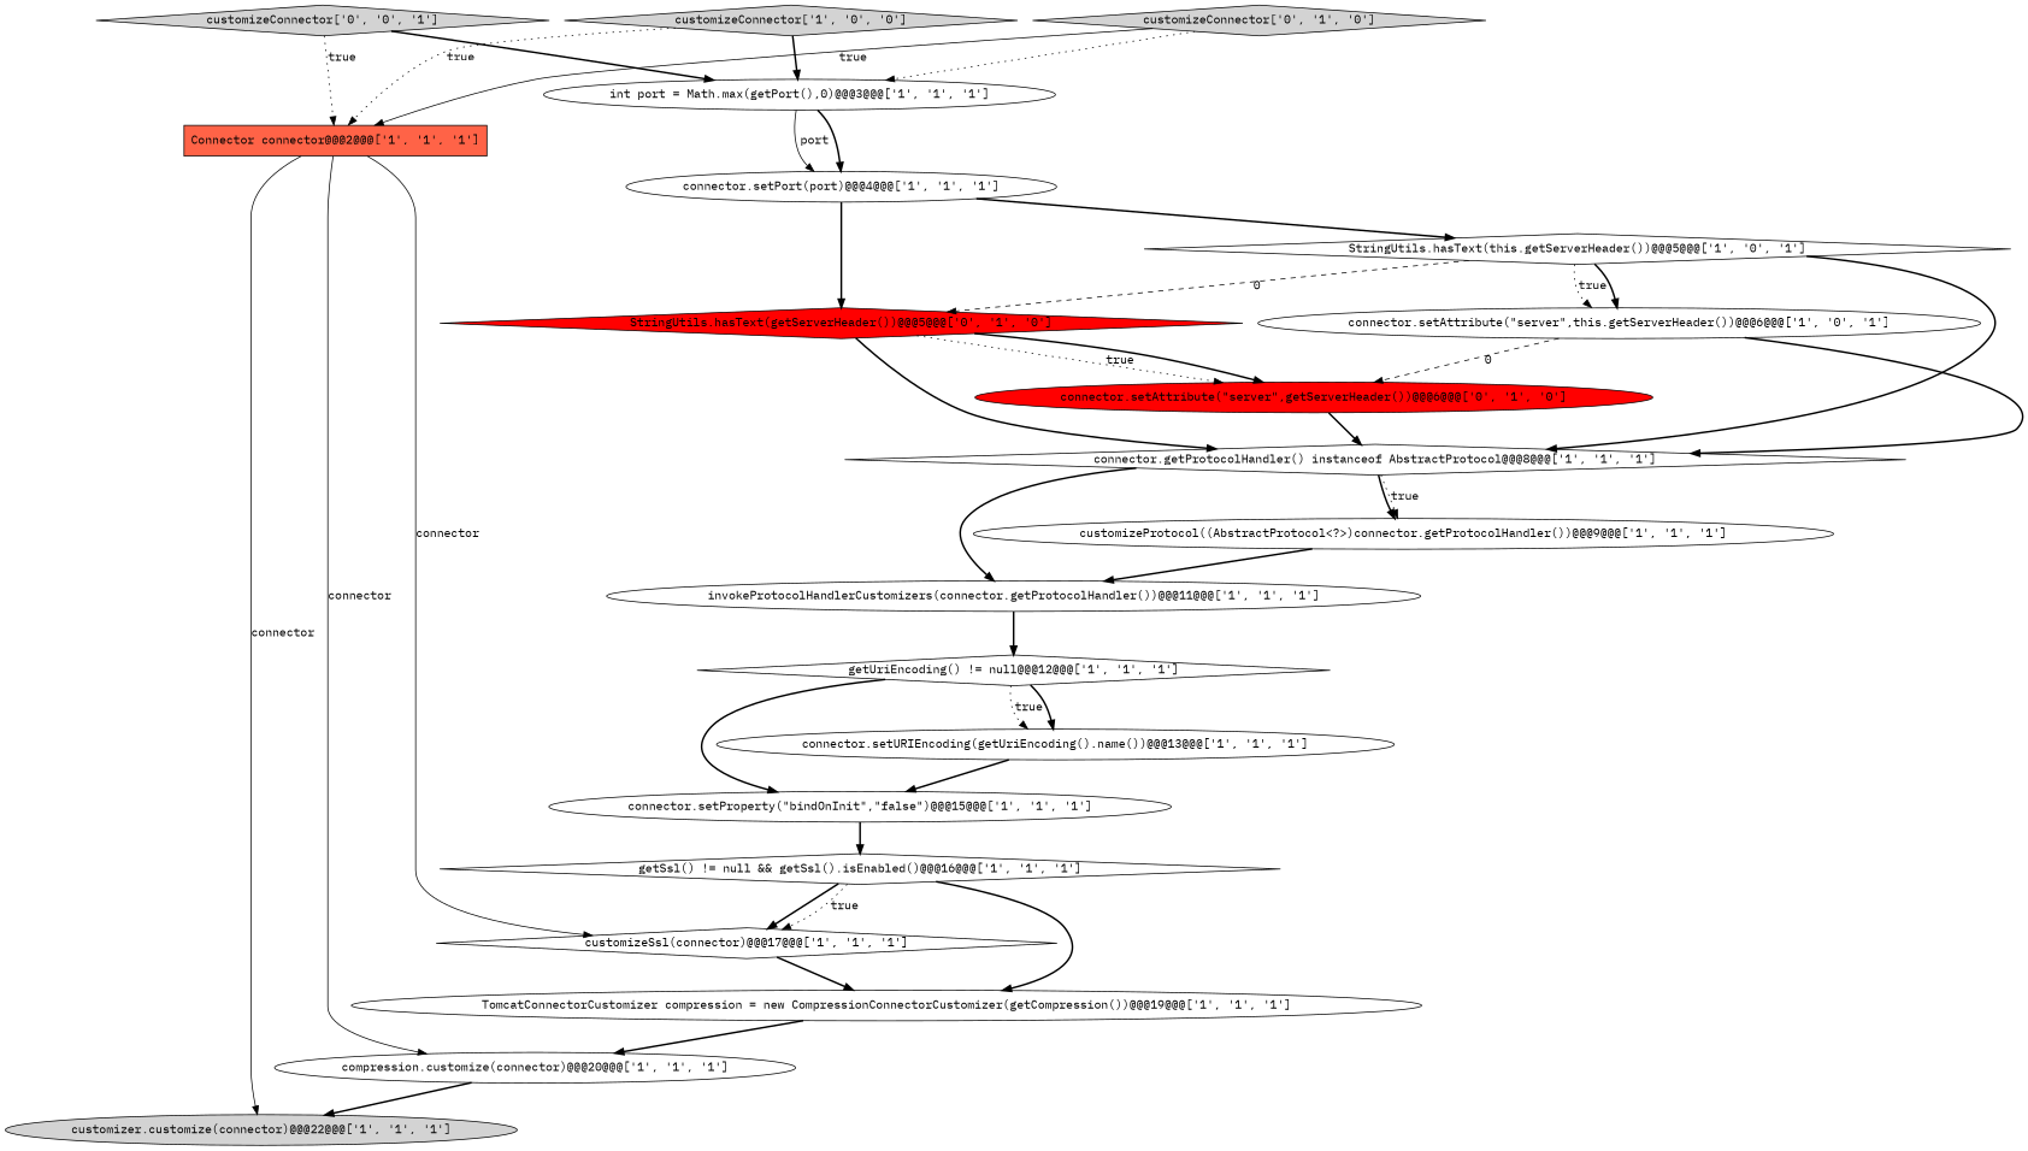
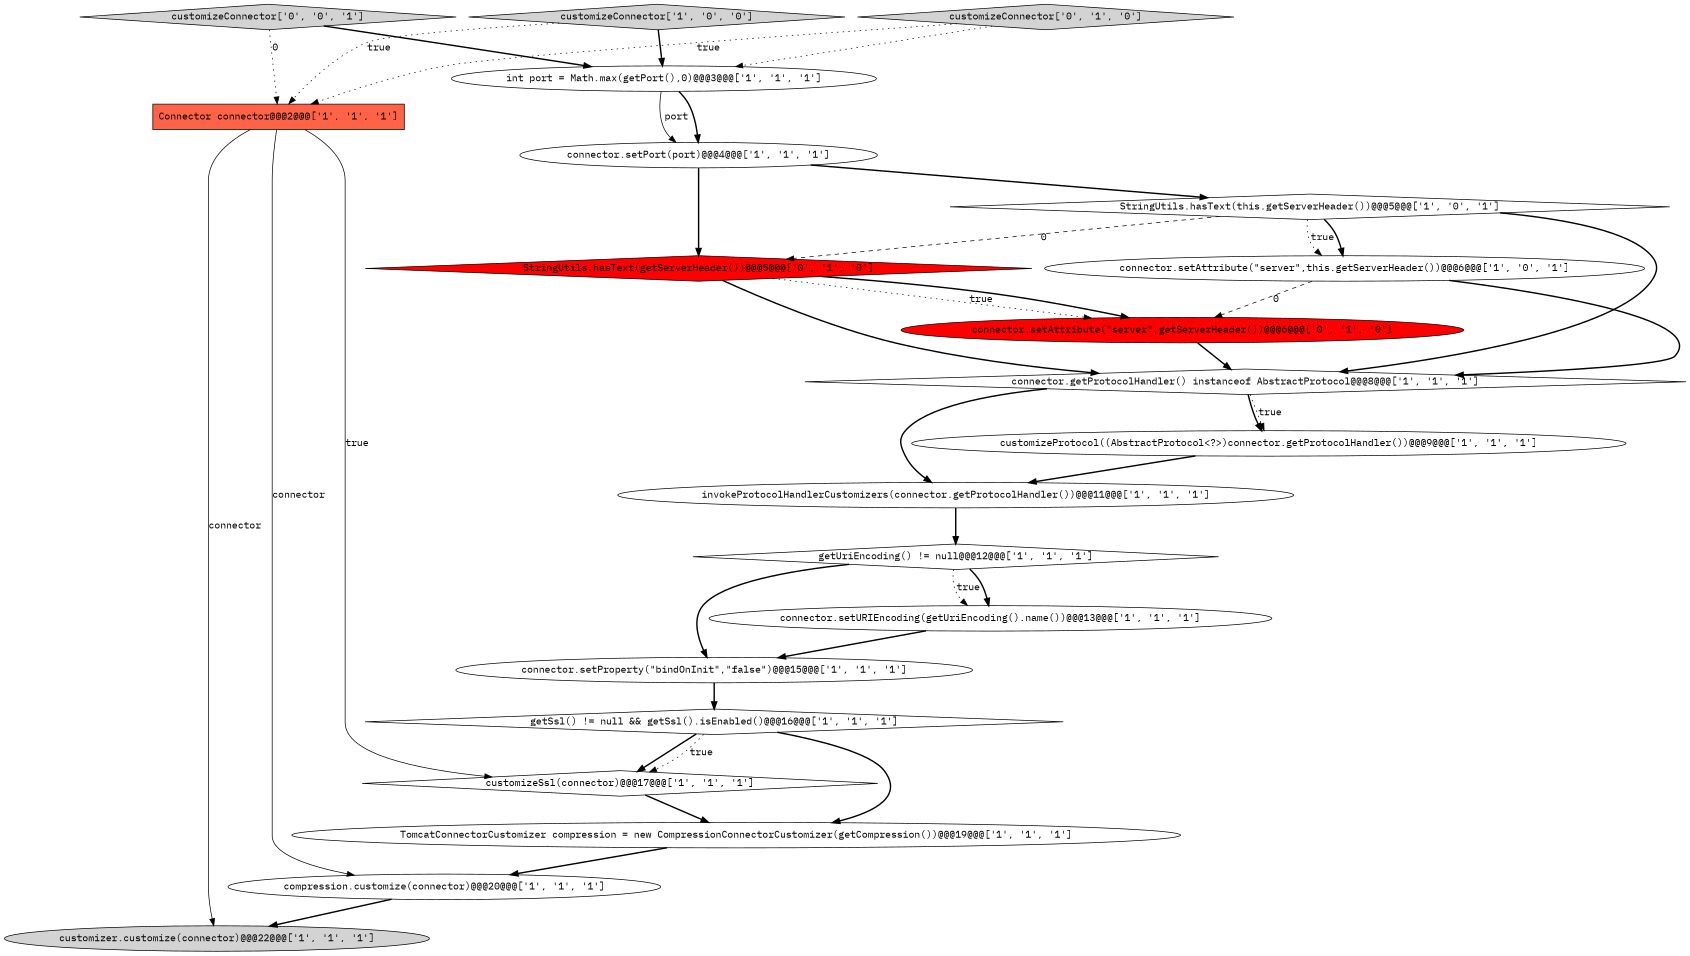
  digraph {
    fontname="IBM Plex Mono"
    node [fillcolor=white fontname="IBM Plex Mono" shape=ellipse style=filled]
    edge [fontname="IBM Plex Mono" style=bold]
    n1 [fillcolor=lightgray label="customizeConnector['0', '0', '1']" shape=diamond]
    n2 [fillcolor=tomato label="Connector connector@@@2@@@['1', '1', '1']" shape=box]
    n3 [label="int port = Math.max(getPort(),0)@@@3@@@['1', '1', '1']"]
    n4 [label="compression.customize(connector)@@@20@@@['1', '1', '1']"]
    n5 [fillcolor=lightgray label="customizer.customize(connector)@@@22@@@['1', '1', '1']"]
    n6 [label="customizeSsl(connector)@@@17@@@['1', '1', '1']" shape=diamond]
    n7 [label="connector.setPort(port)@@@4@@@['1', '1', '1']"]
    n8 [fillcolor=lightgray label="customizeConnector['1', '0', '0']" shape=diamond]
    n9 [label="invokeProtocolHandlerCustomizers(connector.getProtocolHandler())@@@11@@@['1', '1', '1']"]
    n10 [label="getUriEncoding() != null@@@12@@@['1', '1', '1']" shape=diamond]
    n11 [label="connector.setURIEncoding(getUriEncoding().name())@@@13@@@['1', '1', '1']"]
    n12 [label="connector.setProperty(\"bindOnInit\",\"false\")@@@15@@@['1', '1', '1']"]
    n13 [fillcolor=red label="StringUtils.hasText(getServerHeader())@@@5@@@['0', '1', '0']" shape=diamond]
    n14 [label="connector.getProtocolHandler() instanceof AbstractProtocol@@@8@@@['1', '1', '1']" shape=diamond]
    n15 [fillcolor=red label="connector.setAttribute(\"server\",getServerHeader())@@@6@@@['0', '1', '0']"]
    n16 [label="customizeProtocol((AbstractProtocol<?>)connector.getProtocolHandler())@@@9@@@['1', '1', '1']"]
    n17 [label="StringUtils.hasText(this.getServerHeader())@@@5@@@['1', '0', '1']" shape=diamond]
    n18 [label="connector.setAttribute(\"server\",this.getServerHeader())@@@6@@@['1', '0', '1']"]
    n19 [label="TomcatConnectorCustomizer compression = new CompressionConnectorCustomizer(getCompression())@@@19@@@['1', '1', '1']"]
    n20 [label="getSsl() != null && getSsl().isEnabled()@@@16@@@['1', '1', '1']" shape=diamond]
    n21 [fillcolor=lightgray label="customizeConnector['0', '1', '0']" shape=diamond]
-   n1 -> n2 [label=true style=dotted]
+   n1 -> n2 [label=0 style=dotted]
    n1 -> n3
    n2 -> n4 [label=connector style=solid]
    n2 -> n5 [label=connector style=solid]
-   n2 -> n6 [label=connector style=solid]
+   n2 -> n6 [label=true style=solid]
    n3 -> n7 [label=port style=solid]
    n3 -> n7
    n4 -> n5
    n6 -> n19
    n7 -> n13
    n7 -> n17
    n8 -> n2 [label=true style=dotted]
    n8 -> n3
    n9 -> n10
    n10 -> n11 [label=true style=dotted]
    n10 -> n11
    n10 -> n12
    n11 -> n12
    n12 -> n20
    n13 -> n14
    n13 -> n15 [label=true style=dotted]
    n13 -> n15
    n14 -> n9
    n14 -> n16
    n14 -> n16 [label=true style=dotted]
    n15 -> n14
    n16 -> n9
    n17 -> n13 [label=0 style=dashed]
    n17 -> n14
    n17 -> n18 [label=true style=dotted]
    n17 -> n18
    n18 -> n14
    n18 -> n15 [label=0 style=dashed]
    n19 -> n4
    n20 -> n6
    n20 -> n6 [label=true style=dotted]
    n20 -> n19
-   n21 -> n2 [label=true style=solid]
+   n21 -> n2 [label=true style=dotted]
    n21 -> n3 [style=dotted]
  }
